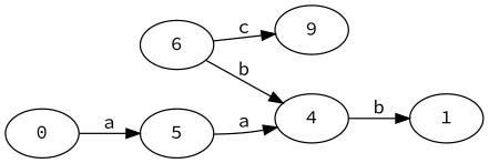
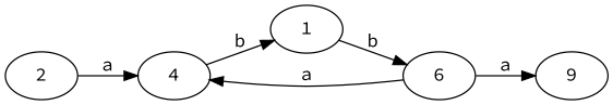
  strict digraph {
    fontname="Source Code Pro"
    rankdir=LR
    node [fontname="Source Code Pro"]
    edge [fontname="Source Code Pro"]
-   2 [label=5]
+   2
    4
    1
    6
    n5 [label=9]
-   0
    2 -> 4 [label=a]
    4 -> 1 [label=b]
-   6 -> 4 [label=b]
-   6 -> n5 [label=c]
-   0 -> 2 [label=a]
+   1 -> 6 [label=b]
+   6 -> 4 [label=a]
+   6 -> n5 [label=a]
  }
